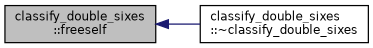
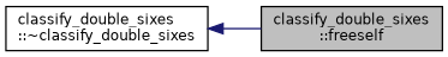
  digraph {
    rankdir=LR
    node [color=black fontname=Helvetica fontsize=10 shape=record style=filled]
    n1 [fillcolor=grey75 fontcolor=black height=0.2 label="classify_double_sixes\l::freeself" width=0.4]
    n2 [fillcolor=white height=0.2 label="classify_double_sixes\l::~classify_double_sixes" width=0.4]
-   n1 -> n2 [color=midnightblue dir=back fontname=Helvetica fontsize=10 labelfontname=Helvetica labelfontsize=10 style=solid]
+   n2 -> n1 [color=midnightblue dir=back fontname=Helvetica fontsize=10 labelfontname=Helvetica labelfontsize=10 style=solid]
  }
